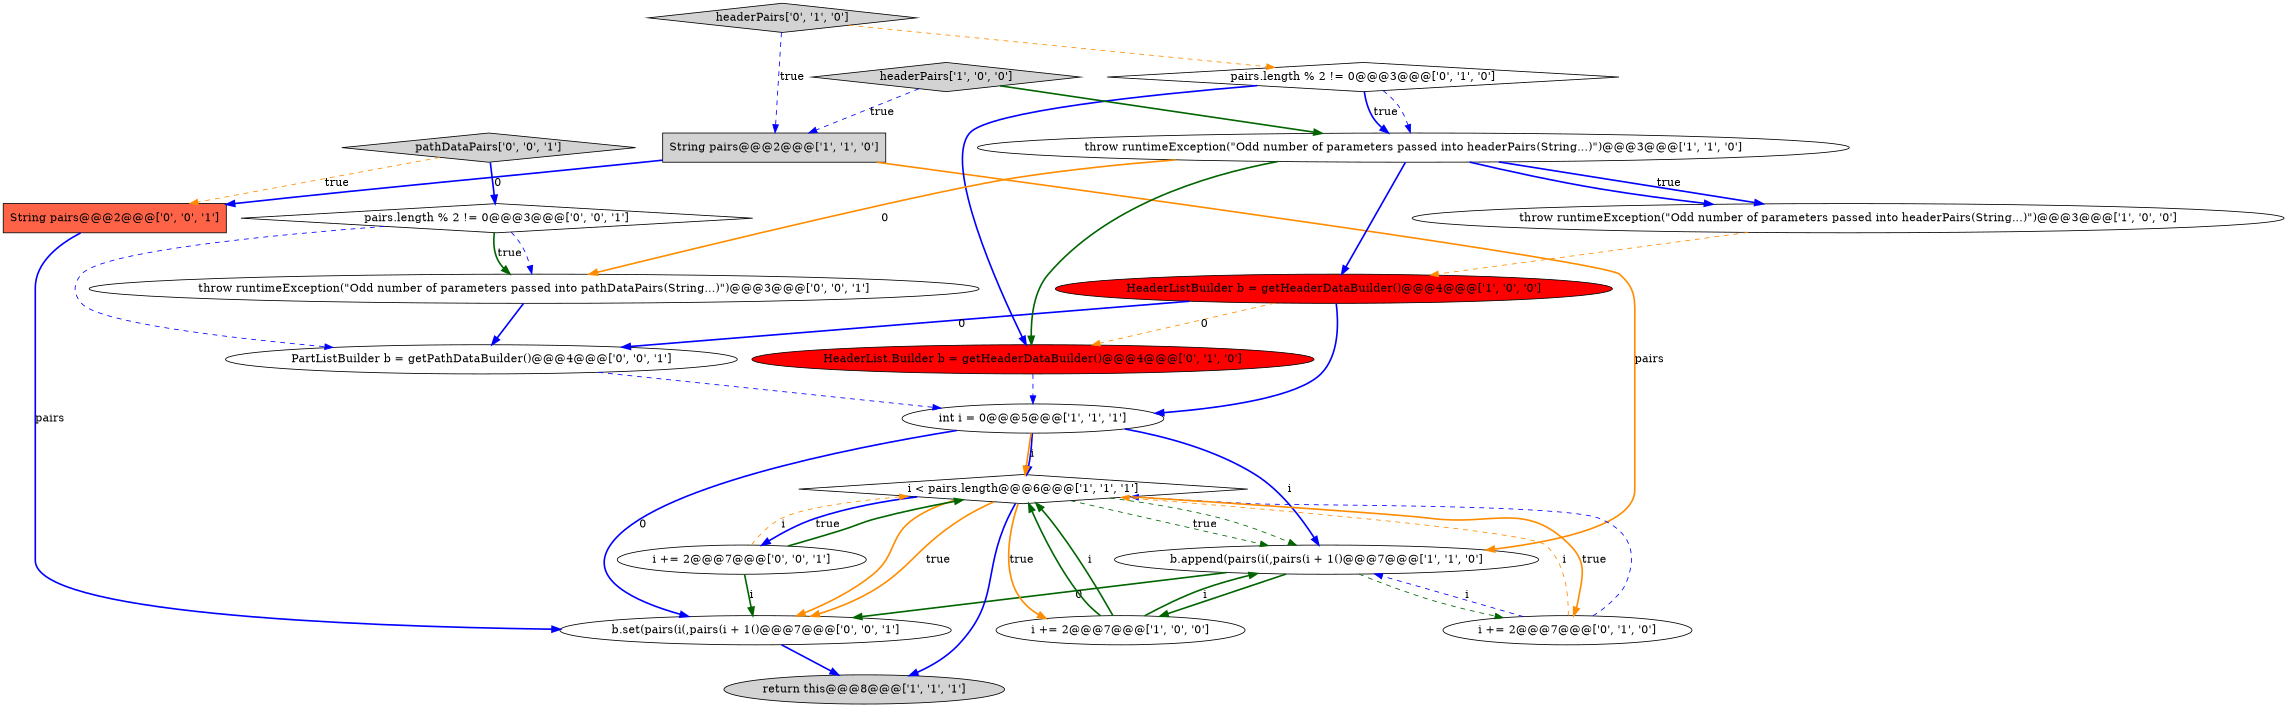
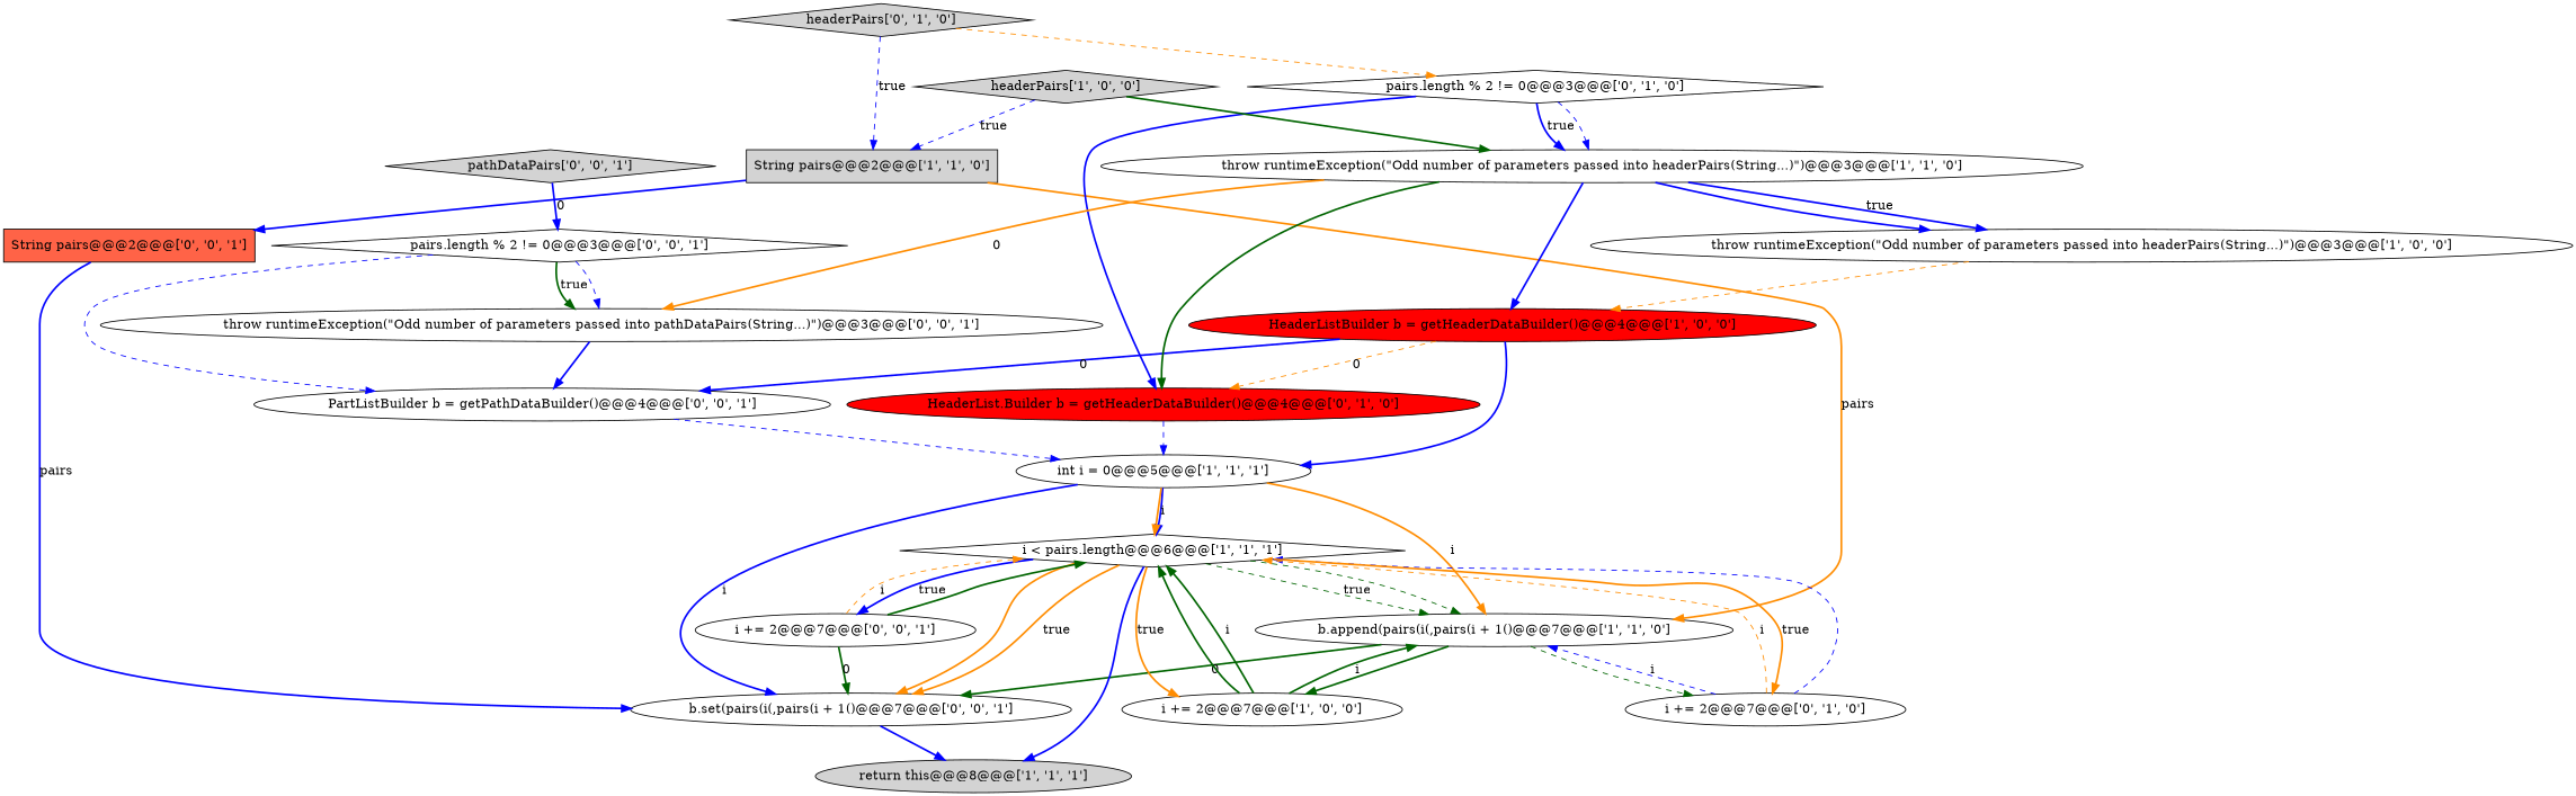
  digraph {
    node [fillcolor=white shape=ellipse style=filled]
    edge [color=blue style=bold]
    n1 [fillcolor=tomato label="String pairs@@@2@@@['0', '0', '1']" shape=box]
    n2 [label="b.set(pairs(i(,pairs(i + 1()@@@7@@@['0', '0', '1']"]
    n3 [fillcolor=lightgray label="return this@@@8@@@['1', '1', '1']"]
    n4 [label="throw runtimeException(\"Odd number of parameters passed into headerPairs(String...)\")@@@3@@@['1', '0', '0']"]
    n5 [fillcolor=red label="HeaderListBuilder b = getHeaderDataBuilder()@@@4@@@['1', '0', '0']"]
    n6 [label="PartListBuilder b = getPathDataBuilder()@@@4@@@['0', '0', '1']"]
    n7 [label="int i = 0@@@5@@@['1', '1', '1']"]
    n8 [fillcolor=red label="HeaderList.Builder b = getHeaderDataBuilder()@@@4@@@['0', '1', '0']"]
    n9 [label="throw runtimeException(\"Odd number of parameters passed into pathDataPairs(String...)\")@@@3@@@['0', '0', '1']"]
    n10 [fillcolor=lightgray label="String pairs@@@2@@@['1', '1', '0']" shape=box]
    n11 [label="b.append(pairs(i(,pairs(i + 1()@@@7@@@['1', '1', '0']"]
    n12 [label="i += 2@@@7@@@['1', '0', '0']"]
    n13 [label="i += 2@@@7@@@['0', '1', '0']"]
    n14 [label="pairs.length % 2 != 0@@@3@@@['0', '0', '1']" shape=diamond]
    n15 [label="i < pairs.length@@@6@@@['1', '1', '1']" shape=diamond]
    n16 [label="i += 2@@@7@@@['0', '0', '1']"]
    n17 [fillcolor=lightgray label="headerPairs['0', '1', '0']" shape=diamond]
    n18 [label="pairs.length % 2 != 0@@@3@@@['0', '1', '0']" shape=diamond]
    n19 [label="throw runtimeException(\"Odd number of parameters passed into headerPairs(String...)\")@@@3@@@['1', '1', '0']"]
    n20 [fillcolor=lightgray label="headerPairs['1', '0', '0']" shape=diamond]
    n21 [fillcolor=lightgray label="pathDataPairs['0', '0', '1']" shape=diamond]
    n1 -> n2 [label=pairs]
    n2 -> n3
    n4 -> n5 [color=darkorange style=dashed]
    n5 -> n6 [label=0]
    n5 -> n7
    n5 -> n8 [color=darkorange label=0 style=dashed]
    n6 -> n7 [style=dashed]
-   n7 -> n2 [label=0]
-   n7 -> n11 [label=i]
+   n7 -> n2 [label=i]
+   n7 -> n11 [color=darkorange label=i]
    n7 -> n15 [label=i]
    n7 -> n15 [color=darkorange]
    n8 -> n7 [style=dashed]
    n9 -> n6
    n10 -> n1 [label=0]
    n10 -> n11 [color=darkorange label=pairs]
    n11 -> n2 [color=darkgreen label=0]
    n11 -> n12 [color=darkgreen]
    n11 -> n13 [color=darkgreen style=dashed]
    n12 -> n11 [color=darkgreen label=i]
    n12 -> n15 [color=darkgreen]
    n12 -> n15 [color=darkgreen label=i]
    n13 -> n11 [label=i style=dashed]
    n13 -> n15 [style=dashed]
    n13 -> n15 [color=darkorange label=i style=dashed]
    n14 -> n6 [style=dashed]
    n14 -> n9 [color=darkgreen label=true]
    n14 -> n9 [style=dashed]
    n15 -> n2 [color=darkorange]
    n15 -> n2 [color=darkorange label=true]
    n15 -> n3
    n15 -> n11 [color=darkgreen label=true style=dashed]
    n15 -> n11 [color=darkgreen style=dashed]
    n15 -> n12 [color=darkorange label=true]
    n15 -> n13 [color=darkorange label=true]
    n15 -> n16 [label=true]
-   n16 -> n2 [color=darkgreen label=i]
+   n16 -> n2 [color=darkgreen label=0]
    n16 -> n15 [color=darkgreen]
    n16 -> n15 [color=darkorange label=i style=dashed]
    n17 -> n10 [label=true style=dashed]
    n17 -> n18 [color=darkorange style=dashed]
    n18 -> n8
    n18 -> n19 [label=true]
    n18 -> n19 [style=dashed]
    n19 -> n4 [label=true]
    n19 -> n4
    n19 -> n5
    n19 -> n8 [color=darkgreen]
    n19 -> n9 [color=darkorange label=0]
    n20 -> n10 [label=true style=dashed]
    n20 -> n19 [color=darkgreen]
-   n21 -> n1 [color=darkorange label=true style=dashed]
    n21 -> n14
  }
